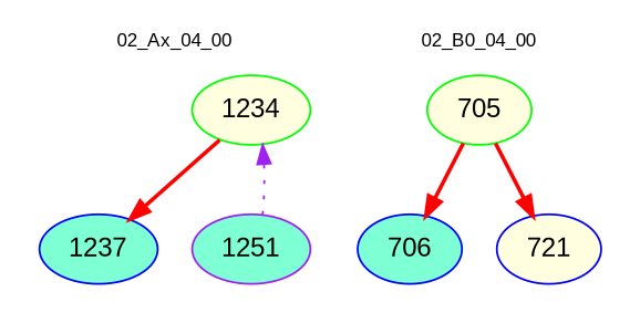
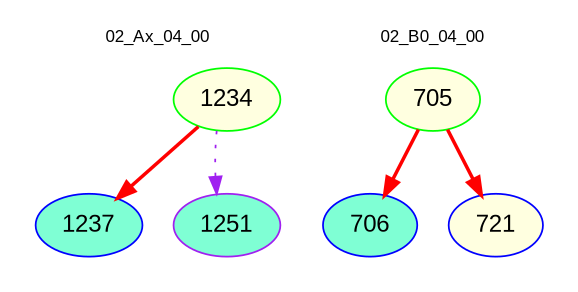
  digraph {
    fontname="Liberation Sans"
    node [color=blue fillcolor=lightyellow fontname="Liberation Sans" style=filled]
    edge [color=red fontname="Liberation Sans" style=bold]
    n1 [color=green label=1234]
    n2 [fillcolor=aquamarine label=1237]
    n3 [color=purple fillcolor=aquamarine label=1251]
    n4 [color=green label=705]
    n5 [fillcolor=aquamarine label=706]
    n6 [label=721]
    subgraph cluster_1 {
      color=white
      fontsize=10
      label="02_Ax_04_00"
      n1
      n2
      n3
    }
    subgraph cluster_2 {
      color=white
      fontsize=10
      label="02_B0_04_00"
      n4
      n5
      n6
    }
    n1 -> n2
-   n3 -> n1 [color=purple style=dotted]
+   n1 -> n3 [color=purple style=dotted]
    n4 -> n5
    n4 -> n6
  }
